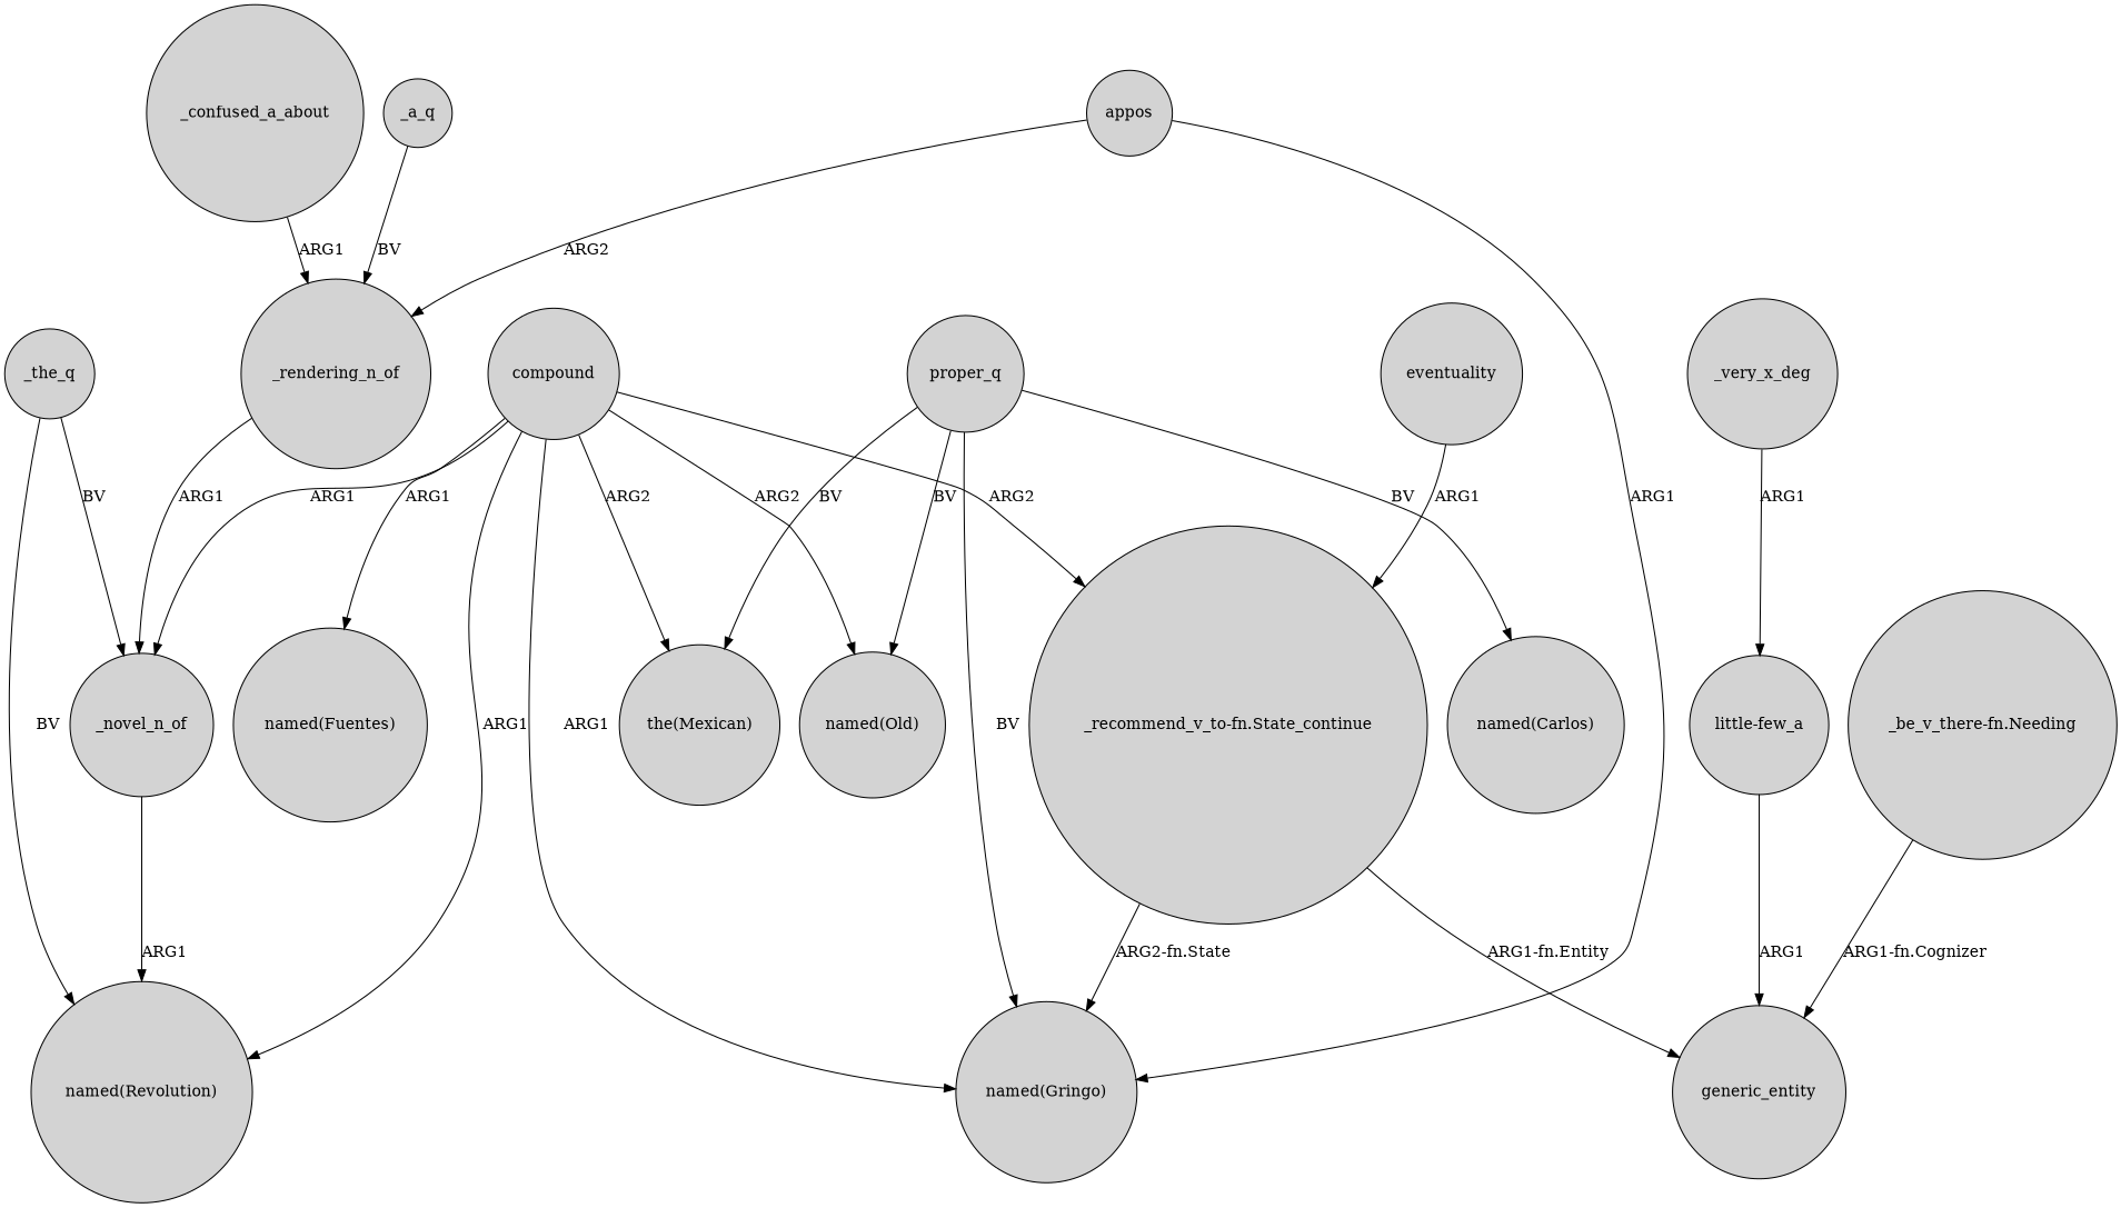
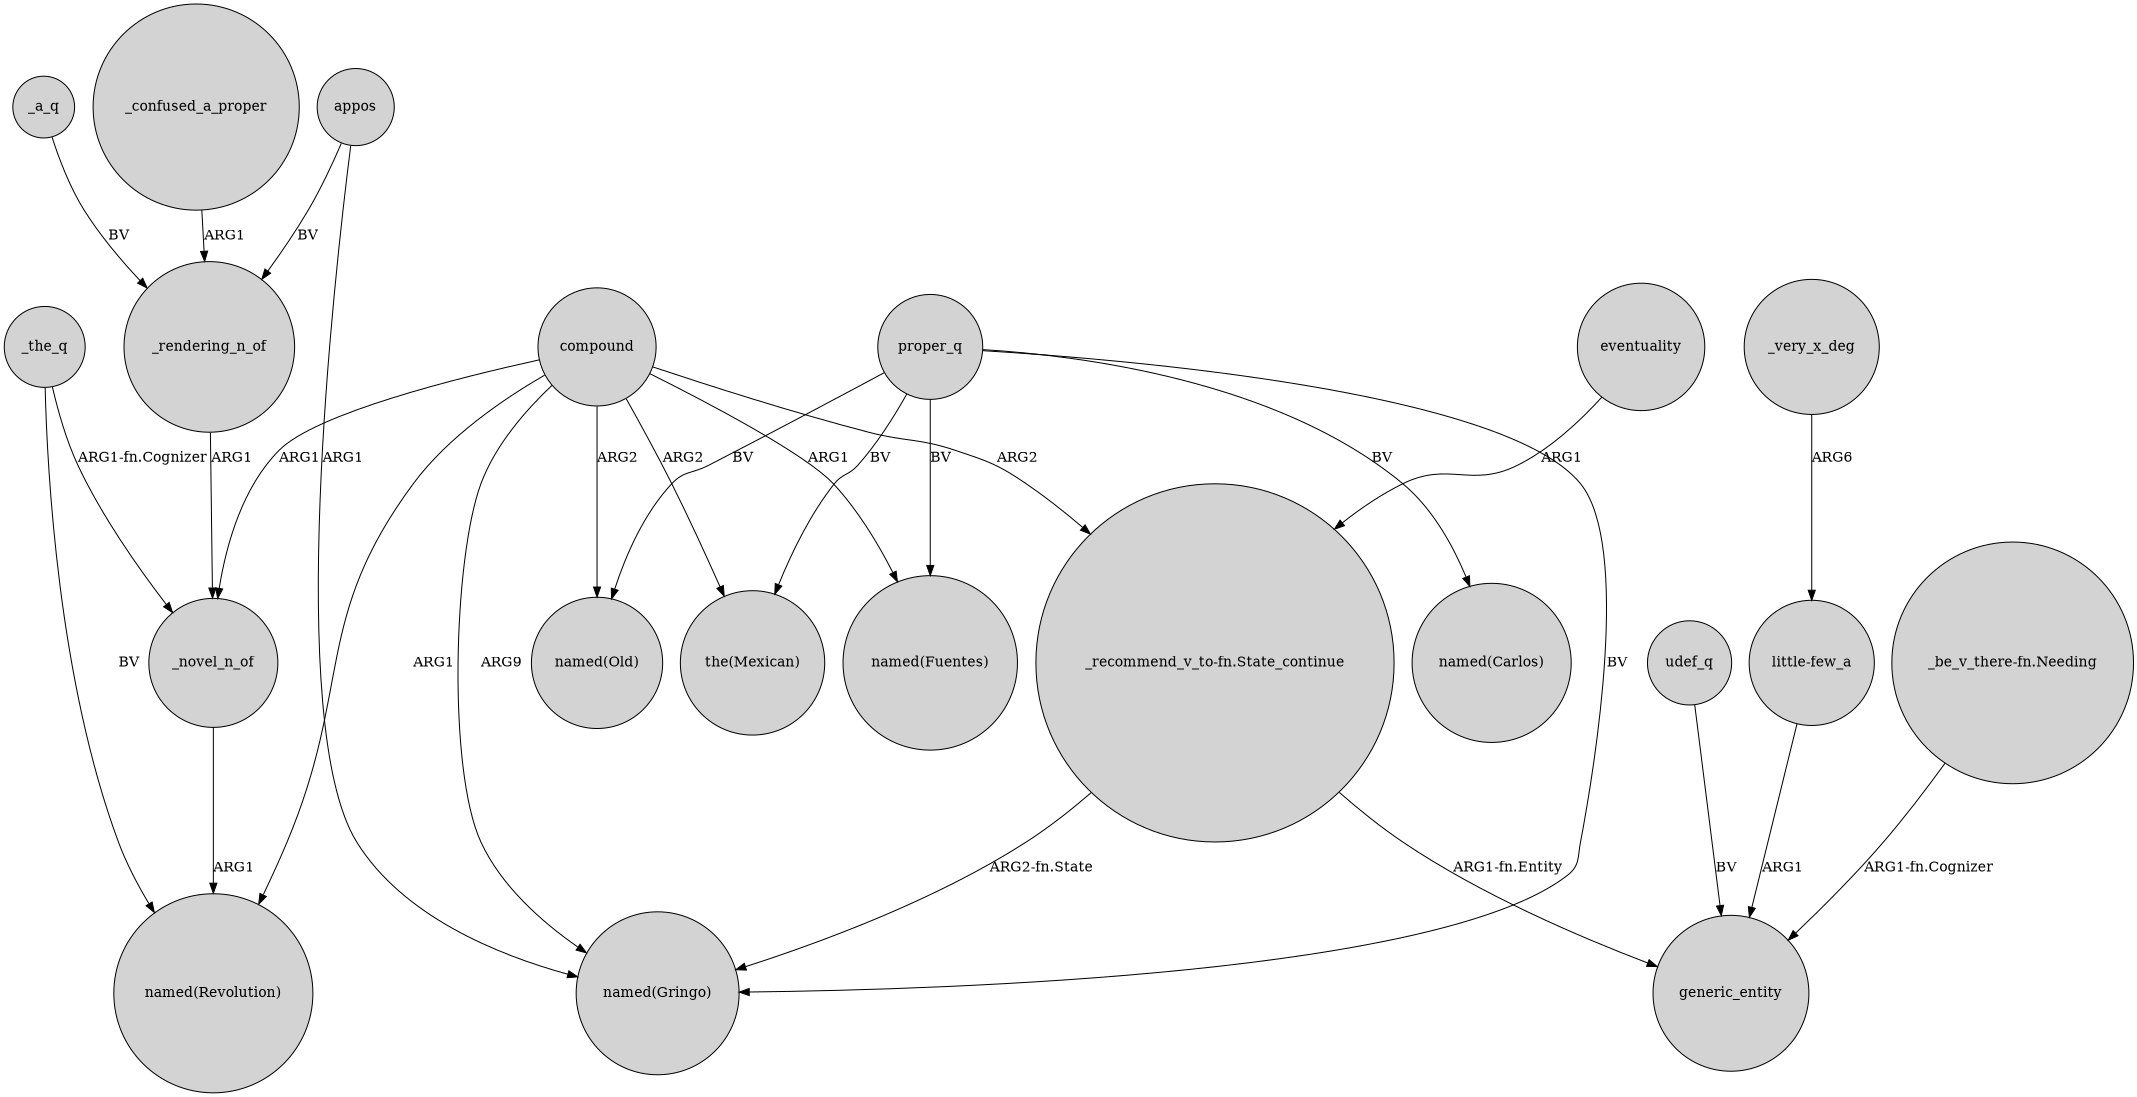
  digraph {
    node [shape=circle style=filled]
    appos
    "named(Gringo)"
    _rendering_n_of
    _novel_n_of
    "named(Revolution)"
+   udef_q
    generic_entity
    compound
    "named(Old)"
    n10 [label="the(Mexican)"]
    "named(Fuentes)"
    "_recommend_v_to-fn.State_continue"
    "little-few_a"
    proper_q
    "named(Carlos)"
-   _confused_a_about
+   _confused_a_about [label=_confused_a_proper]
    _the_q
    eventuality
    "_be_v_there-fn.Needing"
    _very_x_deg
    _a_q
    appos -> "named(Gringo)" [label=ARG1]
-   appos -> _rendering_n_of [label=ARG2]
+   appos -> _rendering_n_of [label=BV]
    _rendering_n_of -> _novel_n_of [label=ARG1]
    _novel_n_of -> "named(Revolution)" [label=ARG1]
-   compound -> "named(Gringo)" [label=ARG1]
+   udef_q -> generic_entity [label=BV]
+   compound -> "named(Gringo)" [label=ARG9]
    compound -> _novel_n_of [label=ARG1]
    compound -> "named(Revolution)" [label=ARG1]
    compound -> "named(Old)" [label=ARG2]
    compound -> n10 [label=ARG2]
    compound -> "named(Fuentes)" [label=ARG1]
    compound -> "_recommend_v_to-fn.State_continue" [label=ARG2]
    "_recommend_v_to-fn.State_continue" -> "named(Gringo)" [label="ARG2-fn.State"]
    "_recommend_v_to-fn.State_continue" -> generic_entity [label="ARG1-fn.Entity"]
    "little-few_a" -> generic_entity [label=ARG1]
    proper_q -> "named(Gringo)" [label=BV]
    proper_q -> "named(Old)" [label=BV]
    proper_q -> n10 [label=BV]
+   proper_q -> "named(Fuentes)" [label=BV]
    proper_q -> "named(Carlos)" [label=BV]
    _confused_a_about -> _rendering_n_of [label=ARG1]
-   _the_q -> _novel_n_of [label=BV]
+   _the_q -> _novel_n_of [label="ARG1-fn.Cognizer"]
    _the_q -> "named(Revolution)" [label=BV]
    eventuality -> "_recommend_v_to-fn.State_continue" [label=ARG1]
    "_be_v_there-fn.Needing" -> generic_entity [label="ARG1-fn.Cognizer"]
-   _very_x_deg -> "little-few_a" [label=ARG1]
+   _very_x_deg -> "little-few_a" [label=ARG6]
    _a_q -> _rendering_n_of [label=BV]
  }
